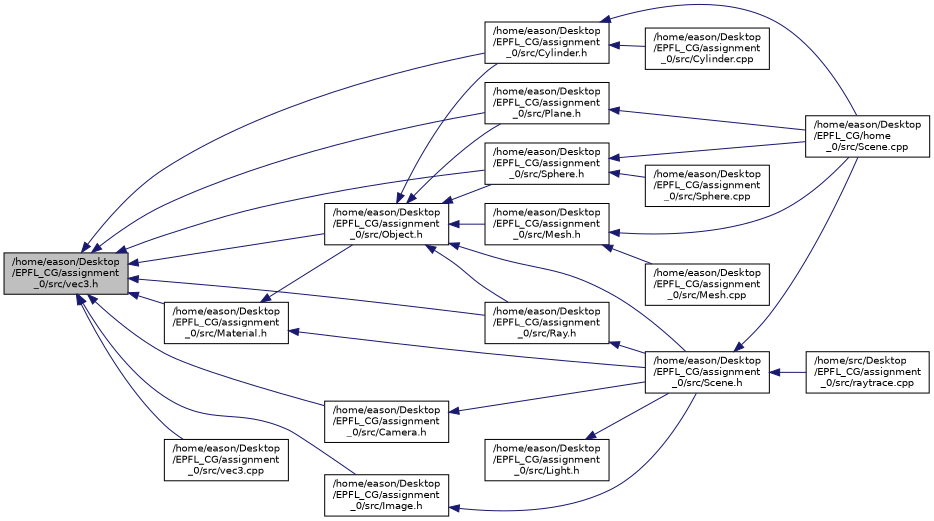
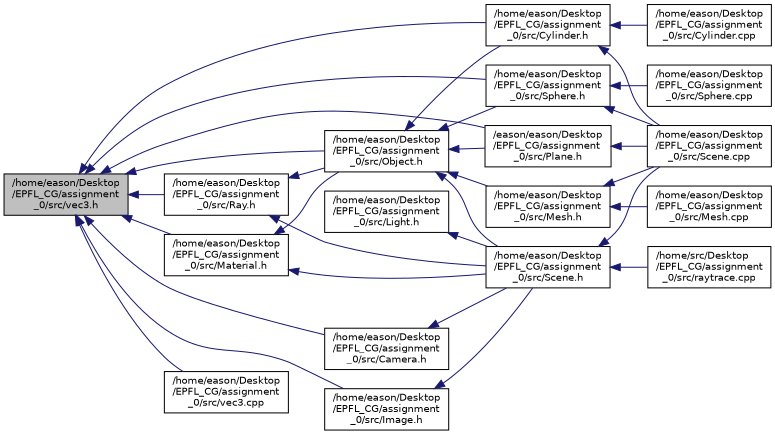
  digraph {
    rankdir=LR
    node [color=black fillcolor=white fontname=Helvetica fontsize=10 shape=record style=filled]
    edge [color=midnightblue dir=back fontname=Helvetica fontsize=10 labelfontname=Helvetica labelfontsize=10 style=solid]
    n1 [fillcolor=grey75 fontcolor=black height=0.2 label="/home/eason/Desktop\l/EPFL_CG/assignment\l_0/src/vec3.h" width=0.4]
    n2 [height=0.2 label="/home/eason/Desktop\l/EPFL_CG/assignment\l_0/src/Camera.h" width=0.4]
    n3 [height=0.2 label="/home/eason/Desktop\l/EPFL_CG/assignment\l_0/src/Ray.h" width=0.4]
    n4 [height=0.2 label="/home/eason/Desktop\l/EPFL_CG/assignment\l_0/src/Object.h" width=0.4]
    n5 [height=0.2 label="/home/eason/Desktop\l/EPFL_CG/assignment\l_0/src/Cylinder.h" width=0.4]
-   n6 [height=0.2 label="/home/eason/Desktop\l/EPFL_CG/assignment\l_0/src/Plane.h" width=0.4]
+   n6 [height=0.2 label="/eason/eason/Desktop\l/EPFL_CG/assignment\l_0/src/Plane.h" width=0.4]
    n7 [height=0.2 label="/home/eason/Desktop\l/EPFL_CG/assignment\l_0/src/Sphere.h" width=0.4]
    n8 [height=0.2 label="/home/eason/Desktop\l/EPFL_CG/assignment\l_0/src/Material.h" width=0.4]
    n9 [height=0.2 label="/home/eason/Desktop\l/EPFL_CG/assignment\l_0/src/Image.h" width=0.4]
    n10 [height=0.2 label="/home/eason/Desktop\l/EPFL_CG/assignment\l_0/src/vec3.cpp" width=0.4]
    n11 [height=0.2 label="/home/eason/Desktop\l/EPFL_CG/assignment\l_0/src/Scene.h" width=0.4]
    n12 [height=0.2 label="/home/eason/Desktop\l/EPFL_CG/assignment\l_0/src/Mesh.h" width=0.4]
-   n13 [height=0.2 label="/home/eason/Desktop\l/EPFL_CG/home\l_0/src/Scene.cpp" width=0.4]
+   n13 [height=0.2 label="/home/eason/Desktop\l/EPFL_CG/assignment\l_0/src/Scene.cpp" width=0.4]
    n14 [height=0.2 label="/home/eason/Desktop\l/EPFL_CG/assignment\l_0/src/Cylinder.cpp" width=0.4]
    n15 [height=0.2 label="/home/eason/Desktop\l/EPFL_CG/assignment\l_0/src/Sphere.cpp" width=0.4]
    n16 [height=0.2 label="/home/eason/Desktop\l/EPFL_CG/assignment\l_0/src/Light.h" width=0.4]
    n17 [height=0.2 label="/home/src/Desktop\l/EPFL_CG/assignment\l_0/src/raytrace.cpp" width=0.4]
    n18 [height=0.2 label="/home/eason/Desktop\l/EPFL_CG/assignment\l_0/src/Mesh.cpp" width=0.4]
    n1 -> n2
    n1 -> n3
    n1 -> n4
    n1 -> n5
    n1 -> n6
    n1 -> n7
    n1 -> n8
    n1 -> n9
    n1 -> n10
    n2 -> n11
-   n4 -> n3
+   n3 -> n4
    n3 -> n11
    n4 -> n5
    n4 -> n6
    n4 -> n7
    n4 -> n11
    n4 -> n12
    n5 -> n13
    n5 -> n14
    n6 -> n13
    n7 -> n13
    n7 -> n15
    n8 -> n4
    n8 -> n11
    n9 -> n11
    n11 -> n13
    n11 -> n17
    n12 -> n13
    n12 -> n18
    n16 -> n11
  }
